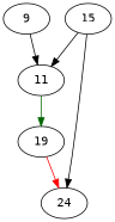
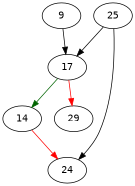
  strict digraph {
    fontname="DejaVu Sans Mono"
    node [fontname="DejaVu Sans Mono"]
    edge [fontname="DejaVu Sans Mono"]
    n1 [entry=true label=9]
-   11
-   14 [label=19]
+   11 [label=17]
+   14
+   29
    24
-   25 [label=15]
+   25
    n1 -> 11
    11 -> 14 [color=darkgreen cond=true]
+   11 -> 29 [color=red cond=false]
    14 -> 24 [color=red cond=false]
    25 -> 11
    25 -> 24
  }
